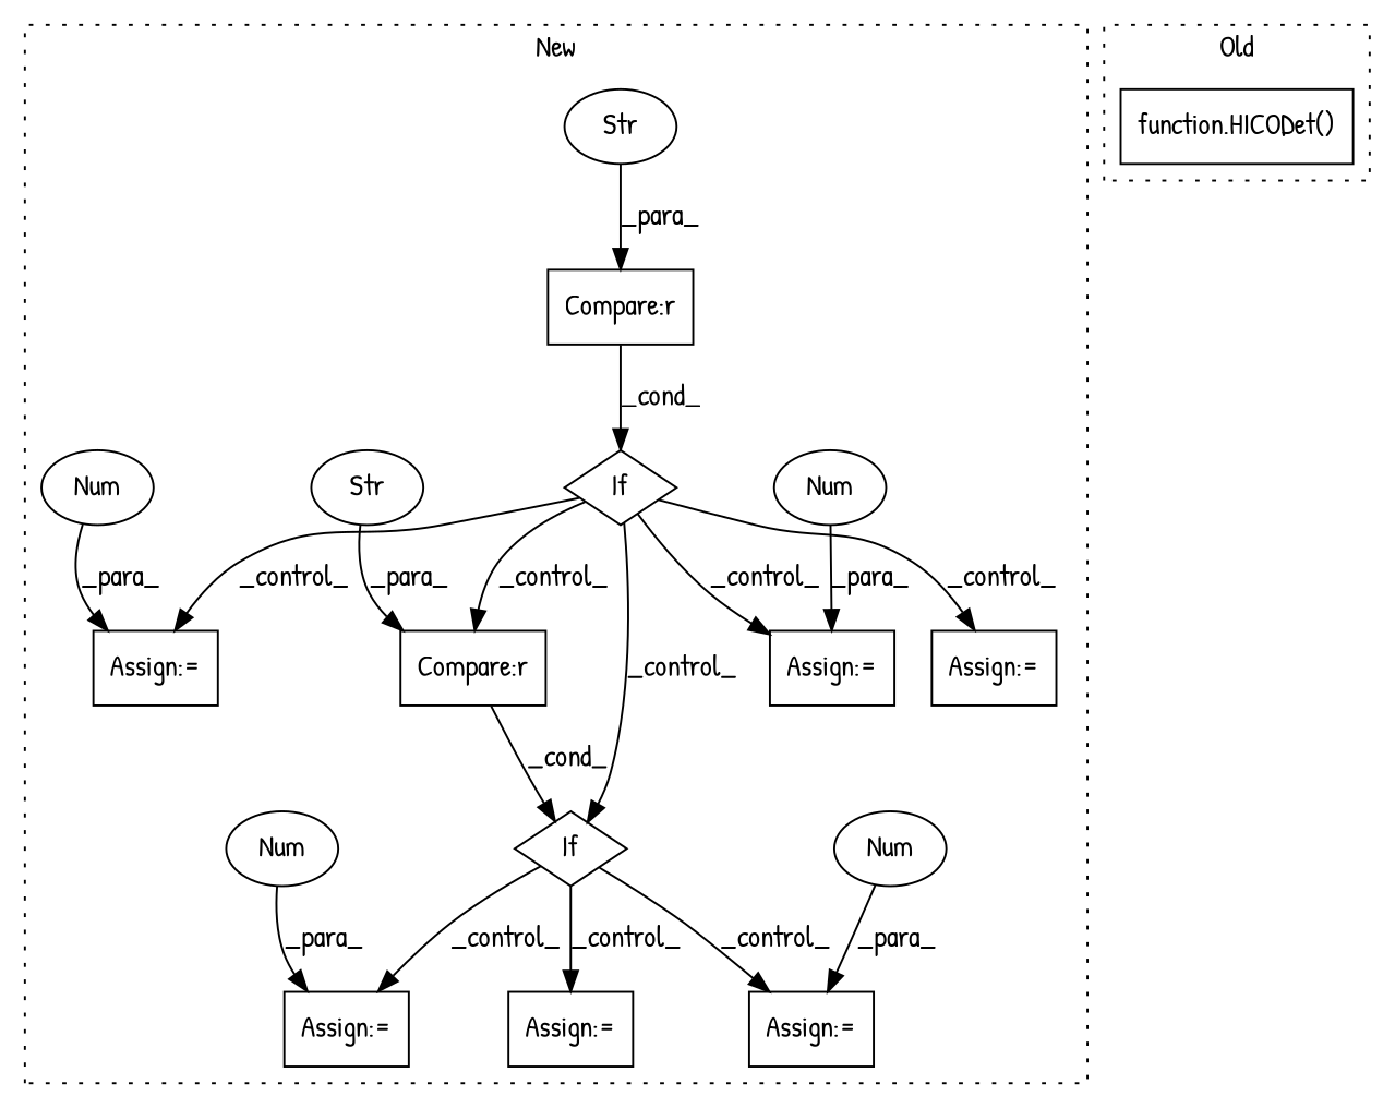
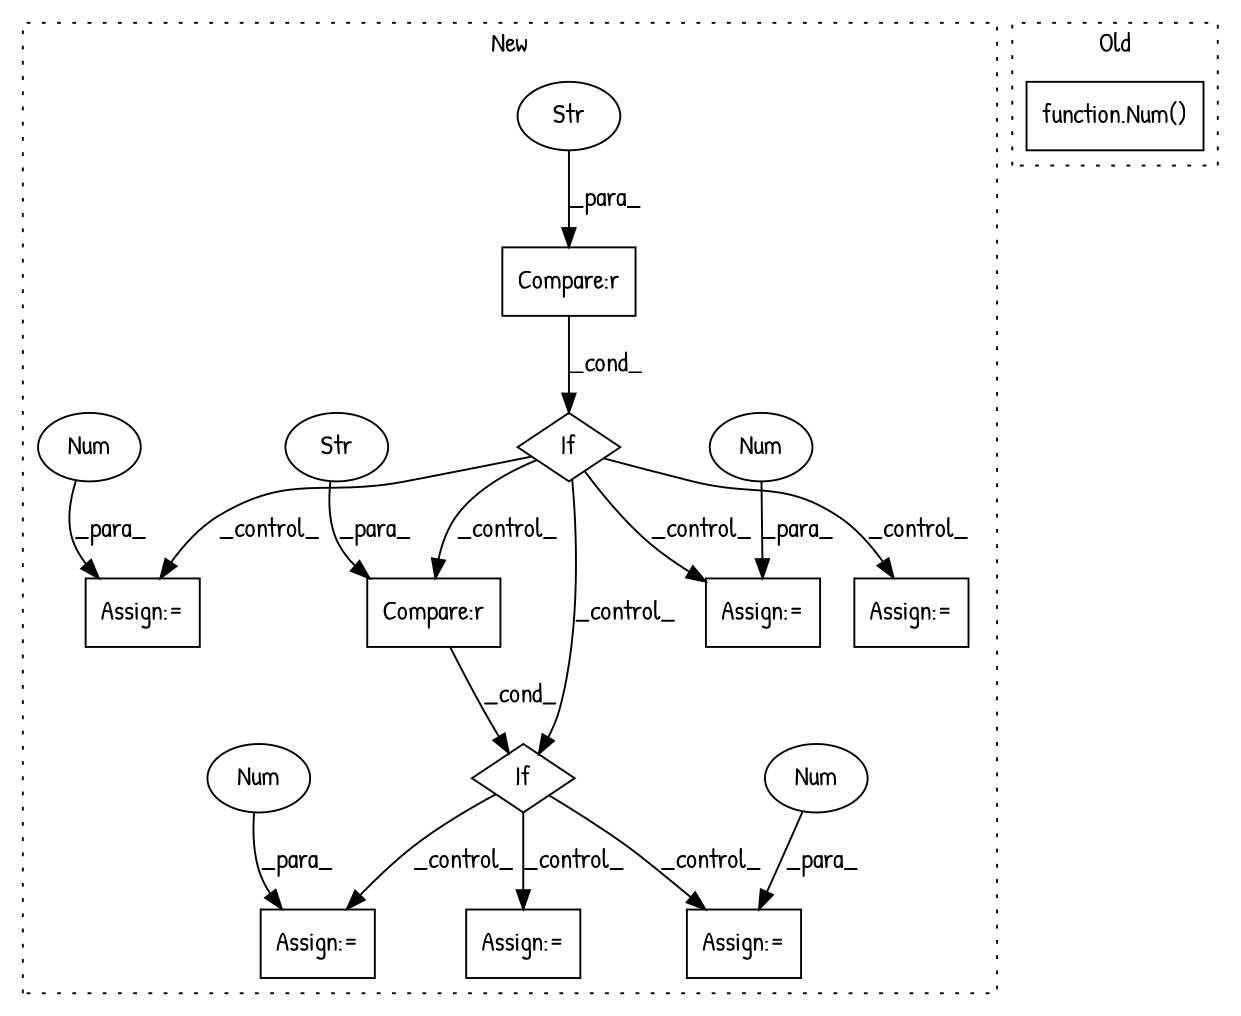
  digraph {
    fontname="Patrick Hand"
    node [a=68 l=3 s=2084 shape=box fontname="Patrick Hand"]
    edge [fontname="Patrick Hand"]
    n1 [a=96 label=If s=1925 shape=diamond]
    n2 [a=40 l=23 label="Compare:r"]
    n3 [a=96 l=0 label=If shape=diamond]
    n4 [a=40 l=25 label="Compare:r" s=1928]
    n5 [a=66 l=9 label=Str s=1944 shape=ellipse]
    n6 [a=66 l=7 label=Str s=2100 shape=ellipse]
    n7 [label="Assign:=" s=2223]
    n8 [a=76 l=2 label=Num s=2226 shape=ellipse]
    n9 [label="Assign:=" s=2199]
    n10 [label="Assign:=" s=2043]
    n11 [a=76 l=1 label=Num s=2202 shape=ellipse]
    n12 [label="Assign:=" s=2068]
    n13 [a=76 l=2 label=Num s=2046 shape=ellipse]
    n14 [a=76 label=Num s=2071 shape=ellipse]
    n15 [label="Assign:=" s=2133]
    n16 [label="Assign:=" s=1979]
-   n17 [a=75 l=261 label="function.HICODet()" s=696]
+   n17 [a=75 l=261 label="function.Num()" s=696]
    subgraph cluster_1 {
      label=New
      style=dotted
      n1
      n2
      n3
      n4
      n5
      n6
      n7
      n8
      n9
      n10
      n11
      n12
      n13
      n14
      n15
      n16
    }
    subgraph cluster_2 {
      label=Old
      style=dotted
      n17
    }
    n1 -> n2 [label=_control_]
    n1 -> n3 [label=_control_]
    n1 -> n10 [label=_control_]
    n1 -> n12 [label=_control_]
    n1 -> n16 [label=_control_]
    n2 -> n3 [label=_cond_]
    n3 -> n7 [label=_control_]
    n3 -> n9 [label=_control_]
    n3 -> n15 [label=_control_]
    n4 -> n1 [label=_cond_]
    n5 -> n4 [label=_para_]
    n6 -> n2 [label=_para_]
    n8 -> n7 [label=_para_]
    n11 -> n9 [label=_para_]
    n13 -> n10 [label=_para_]
    n14 -> n12 [label=_para_]
  }
